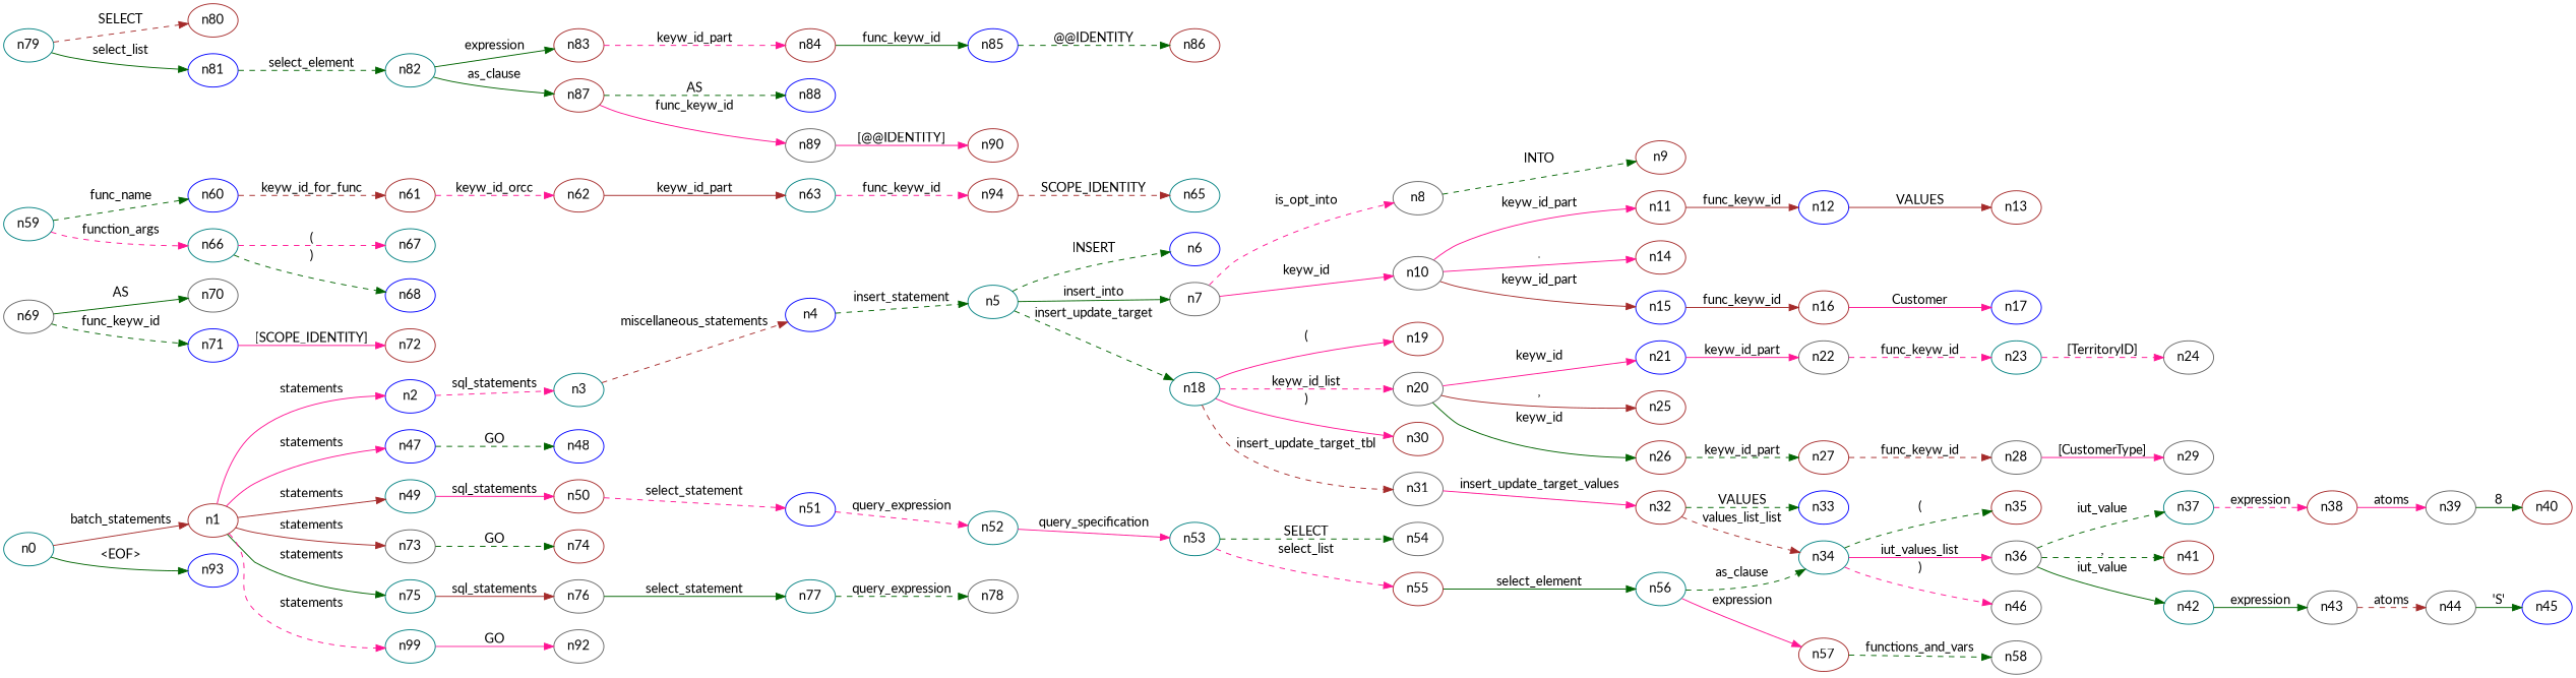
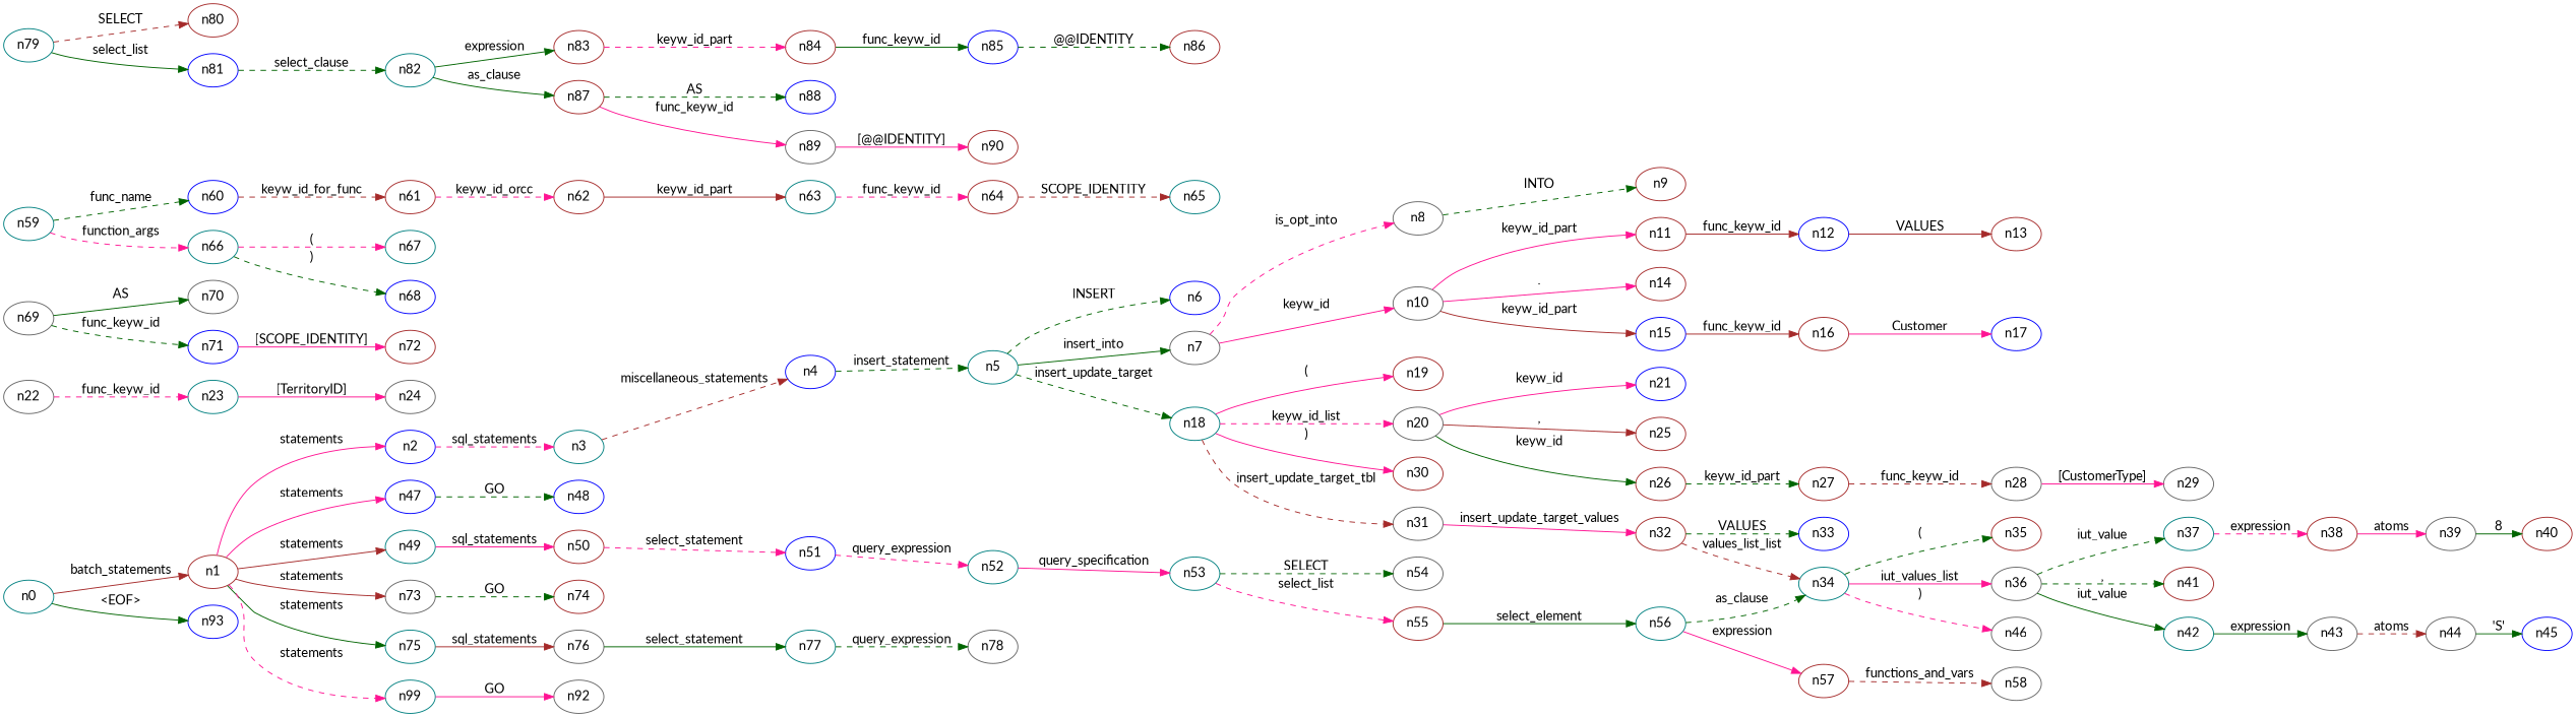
  digraph {
    fontname=Lato
    rankdir=LR
    node [color=brown fontname=Lato]
    edge [color=deeppink fontname=Lato style=solid]
    n0 [color=teal]
    n1
    n93 [color=blue]
    n2 [color=blue]
    n47 [color=blue]
    n49 [color=teal]
    n73 [color=gray40]
    n75 [color=teal]
    n91 [color=teal label=n99]
    n3 [color=teal]
    n48 [color=blue]
    n50
    n74
    n76 [color=gray40]
    n92 [color=gray40]
    n4 [color=blue]
    n5 [color=teal]
    n6 [color=blue]
    n7 [color=gray40]
    n18 [color=teal]
    n8 [color=gray40]
    n10 [color=gray40]
    n19
    n20 [color=gray40]
    n30
    n31 [color=gray40]
    n9
    n11
    n14
    n15 [color=blue]
    n12 [color=blue]
    n16
    n13
    n17 [color=blue]
    n21 [color=blue]
    n25
    n26
    n32
    n22 [color=gray40]
    n27
    n23 [color=teal]
    n24 [color=gray40]
    n28 [color=gray40]
    n29 [color=gray40]
    n33 [color=blue]
    n34 [color=teal]
    n35
    n36 [color=gray40]
    n46 [color=gray40]
    n37 [color=teal]
    n41
    n42 [color=teal]
    n38
    n43 [color=gray40]
    n39 [color=gray40]
    n40
    n44 [color=gray40]
    n45 [color=blue]
    n51 [color=blue]
    n52 [color=teal]
    n53 [color=teal]
    n54 [color=gray40]
    n55
    n56 [color=teal]
    n57
    n58 [color=gray40]
    n69 [color=gray40]
    n70 [color=gray40]
    n71 [color=blue]
    n59 [color=teal]
    n60 [color=blue]
    n66 [color=teal]
    n61
    n67 [color=teal]
    n68 [color=blue]
    n62
    n63 [color=teal]
-   n64 [label=n94]
+   n64
    n65 [color=teal]
    n72
    n77 [color=teal]
    n78 [color=gray40]
    n79 [color=teal]
    n80
    n81 [color=blue]
    n82 [color=teal]
    n83
    n87
    n84
    n88 [color=blue]
    n89 [color=gray40]
    n85 [color=blue]
    n86
    n90
    n0 -> n1 [color=brown label=batch_statements]
    n0 -> n93 [color=darkgreen label="<EOF>"]
    n1 -> n2 [label=statements]
    n1 -> n47 [label=statements]
    n1 -> n49 [color=brown label=statements]
    n1 -> n73 [color=brown label=statements]
    n1 -> n75 [color=darkgreen label=statements]
    n1 -> n91 [label=statements style=dashed]
    n2 -> n3 [label=sql_statements style=dashed]
    n47 -> n48 [color=darkgreen label=GO style=dashed]
    n49 -> n50 [label=sql_statements]
    n73 -> n74 [color=darkgreen label=GO style=dashed]
    n75 -> n76 [color=brown label=sql_statements]
    n91 -> n92 [label=GO]
    n3 -> n4 [color=brown label=miscellaneous_statements style=dashed]
    n50 -> n51 [label=select_statement style=dashed]
    n76 -> n77 [color=darkgreen label=select_statement]
    n4 -> n5 [color=darkgreen label=insert_statement style=dashed]
    n5 -> n6 [color=darkgreen label=INSERT style=dashed]
    n5 -> n7 [color=darkgreen label=insert_into]
    n5 -> n18 [color=darkgreen label=insert_update_target style=dashed]
    n7 -> n8 [label=is_opt_into style=dashed]
    n7 -> n10 [label=keyw_id]
    n18 -> n19 [label="("]
    n18 -> n20 [label=keyw_id_list style=dashed]
    n18 -> n30 [label=")"]
    n18 -> n31 [color=brown label=insert_update_target_tbl style=dashed]
    n8 -> n9 [color=darkgreen label=INTO style=dashed]
    n10 -> n11 [label=keyw_id_part]
    n10 -> n14 [label="."]
    n10 -> n15 [color=brown label=keyw_id_part]
    n20 -> n21 [label=keyw_id]
    n20 -> n25 [color=brown label=","]
    n20 -> n26 [color=darkgreen label=keyw_id]
    n31 -> n32 [label=insert_update_target_values]
    n11 -> n12 [color=brown label=func_keyw_id]
    n15 -> n16 [color=brown label=func_keyw_id]
    n12 -> n13 [color=brown label=VALUES]
    n16 -> n17 [label=Customer]
-   n21 -> n22 [label=keyw_id_part]
    n26 -> n27 [color=darkgreen label=keyw_id_part style=dashed]
    n32 -> n33 [color=darkgreen label=VALUES style=dashed]
    n32 -> n34 [color=brown label=values_list_list style=dashed]
    n22 -> n23 [label=func_keyw_id style=dashed]
    n27 -> n28 [color=brown label=func_keyw_id style=dashed]
-   n23 -> n24 [label="[TerritoryID]" style=dashed]
+   n23 -> n24 [label="[TerritoryID]"]
    n28 -> n29 [label="[CustomerType]"]
    n34 -> n35 [color=darkgreen label="(" style=dashed]
    n34 -> n36 [label=iut_values_list]
    n34 -> n46 [label=")" style=dashed]
    n36 -> n37 [color=darkgreen label=iut_value style=dashed]
    n36 -> n41 [color=darkgreen label="," style=dashed]
    n36 -> n42 [color=darkgreen label=iut_value]
    n37 -> n38 [label=expression style=dashed]
    n42 -> n43 [color=darkgreen label=expression]
    n38 -> n39 [label=atoms]
    n43 -> n44 [color=brown label=atoms style=dashed]
    n39 -> n40 [color=darkgreen label=8]
    n44 -> n45 [color=darkgreen label="'S'"]
    n51 -> n52 [label=query_expression style=dashed]
    n52 -> n53 [label=query_specification]
    n53 -> n54 [color=darkgreen label=SELECT style=dashed]
    n53 -> n55 [label=select_list style=dashed]
    n55 -> n56 [color=darkgreen label=select_element]
    n56 -> n34 [color=darkgreen label=as_clause style=dashed]
    n56 -> n57 [label=expression]
-   n57 -> n58 [color=darkgreen label=functions_and_vars style=dashed]
+   n57 -> n58 [color=brown label=functions_and_vars style=dashed]
    n69 -> n70 [color=darkgreen label=AS]
    n69 -> n71 [color=darkgreen label=func_keyw_id style=dashed]
    n71 -> n72 [label="[SCOPE_IDENTITY]"]
    n59 -> n60 [color=darkgreen label=func_name style=dashed]
    n59 -> n66 [label=function_args style=dashed]
    n60 -> n61 [color=brown label=keyw_id_for_func style=dashed]
    n66 -> n67 [label="(" style=dashed]
    n66 -> n68 [color=darkgreen label=")" style=dashed]
    n61 -> n62 [label=keyw_id_orcc style=dashed]
    n62 -> n63 [color=brown label=keyw_id_part]
    n63 -> n64 [label=func_keyw_id style=dashed]
    n64 -> n65 [color=brown label=SCOPE_IDENTITY style=dashed]
    n77 -> n78 [color=darkgreen label=query_expression style=dashed]
    n79 -> n80 [color=brown label=SELECT style=dashed]
    n79 -> n81 [color=darkgreen label=select_list]
-   n81 -> n82 [color=darkgreen label=select_element style=dashed]
+   n81 -> n82 [color=darkgreen label=select_clause style=dashed]
    n82 -> n83 [color=darkgreen label=expression]
    n82 -> n87 [color=darkgreen label=as_clause]
    n83 -> n84 [label=keyw_id_part style=dashed]
    n87 -> n88 [color=darkgreen label=AS style=dashed]
    n87 -> n89 [label=func_keyw_id]
    n84 -> n85 [color=darkgreen label=func_keyw_id]
    n89 -> n90 [label="[@@IDENTITY]"]
    n85 -> n86 [color=darkgreen label="@@IDENTITY" style=dashed]
  }
